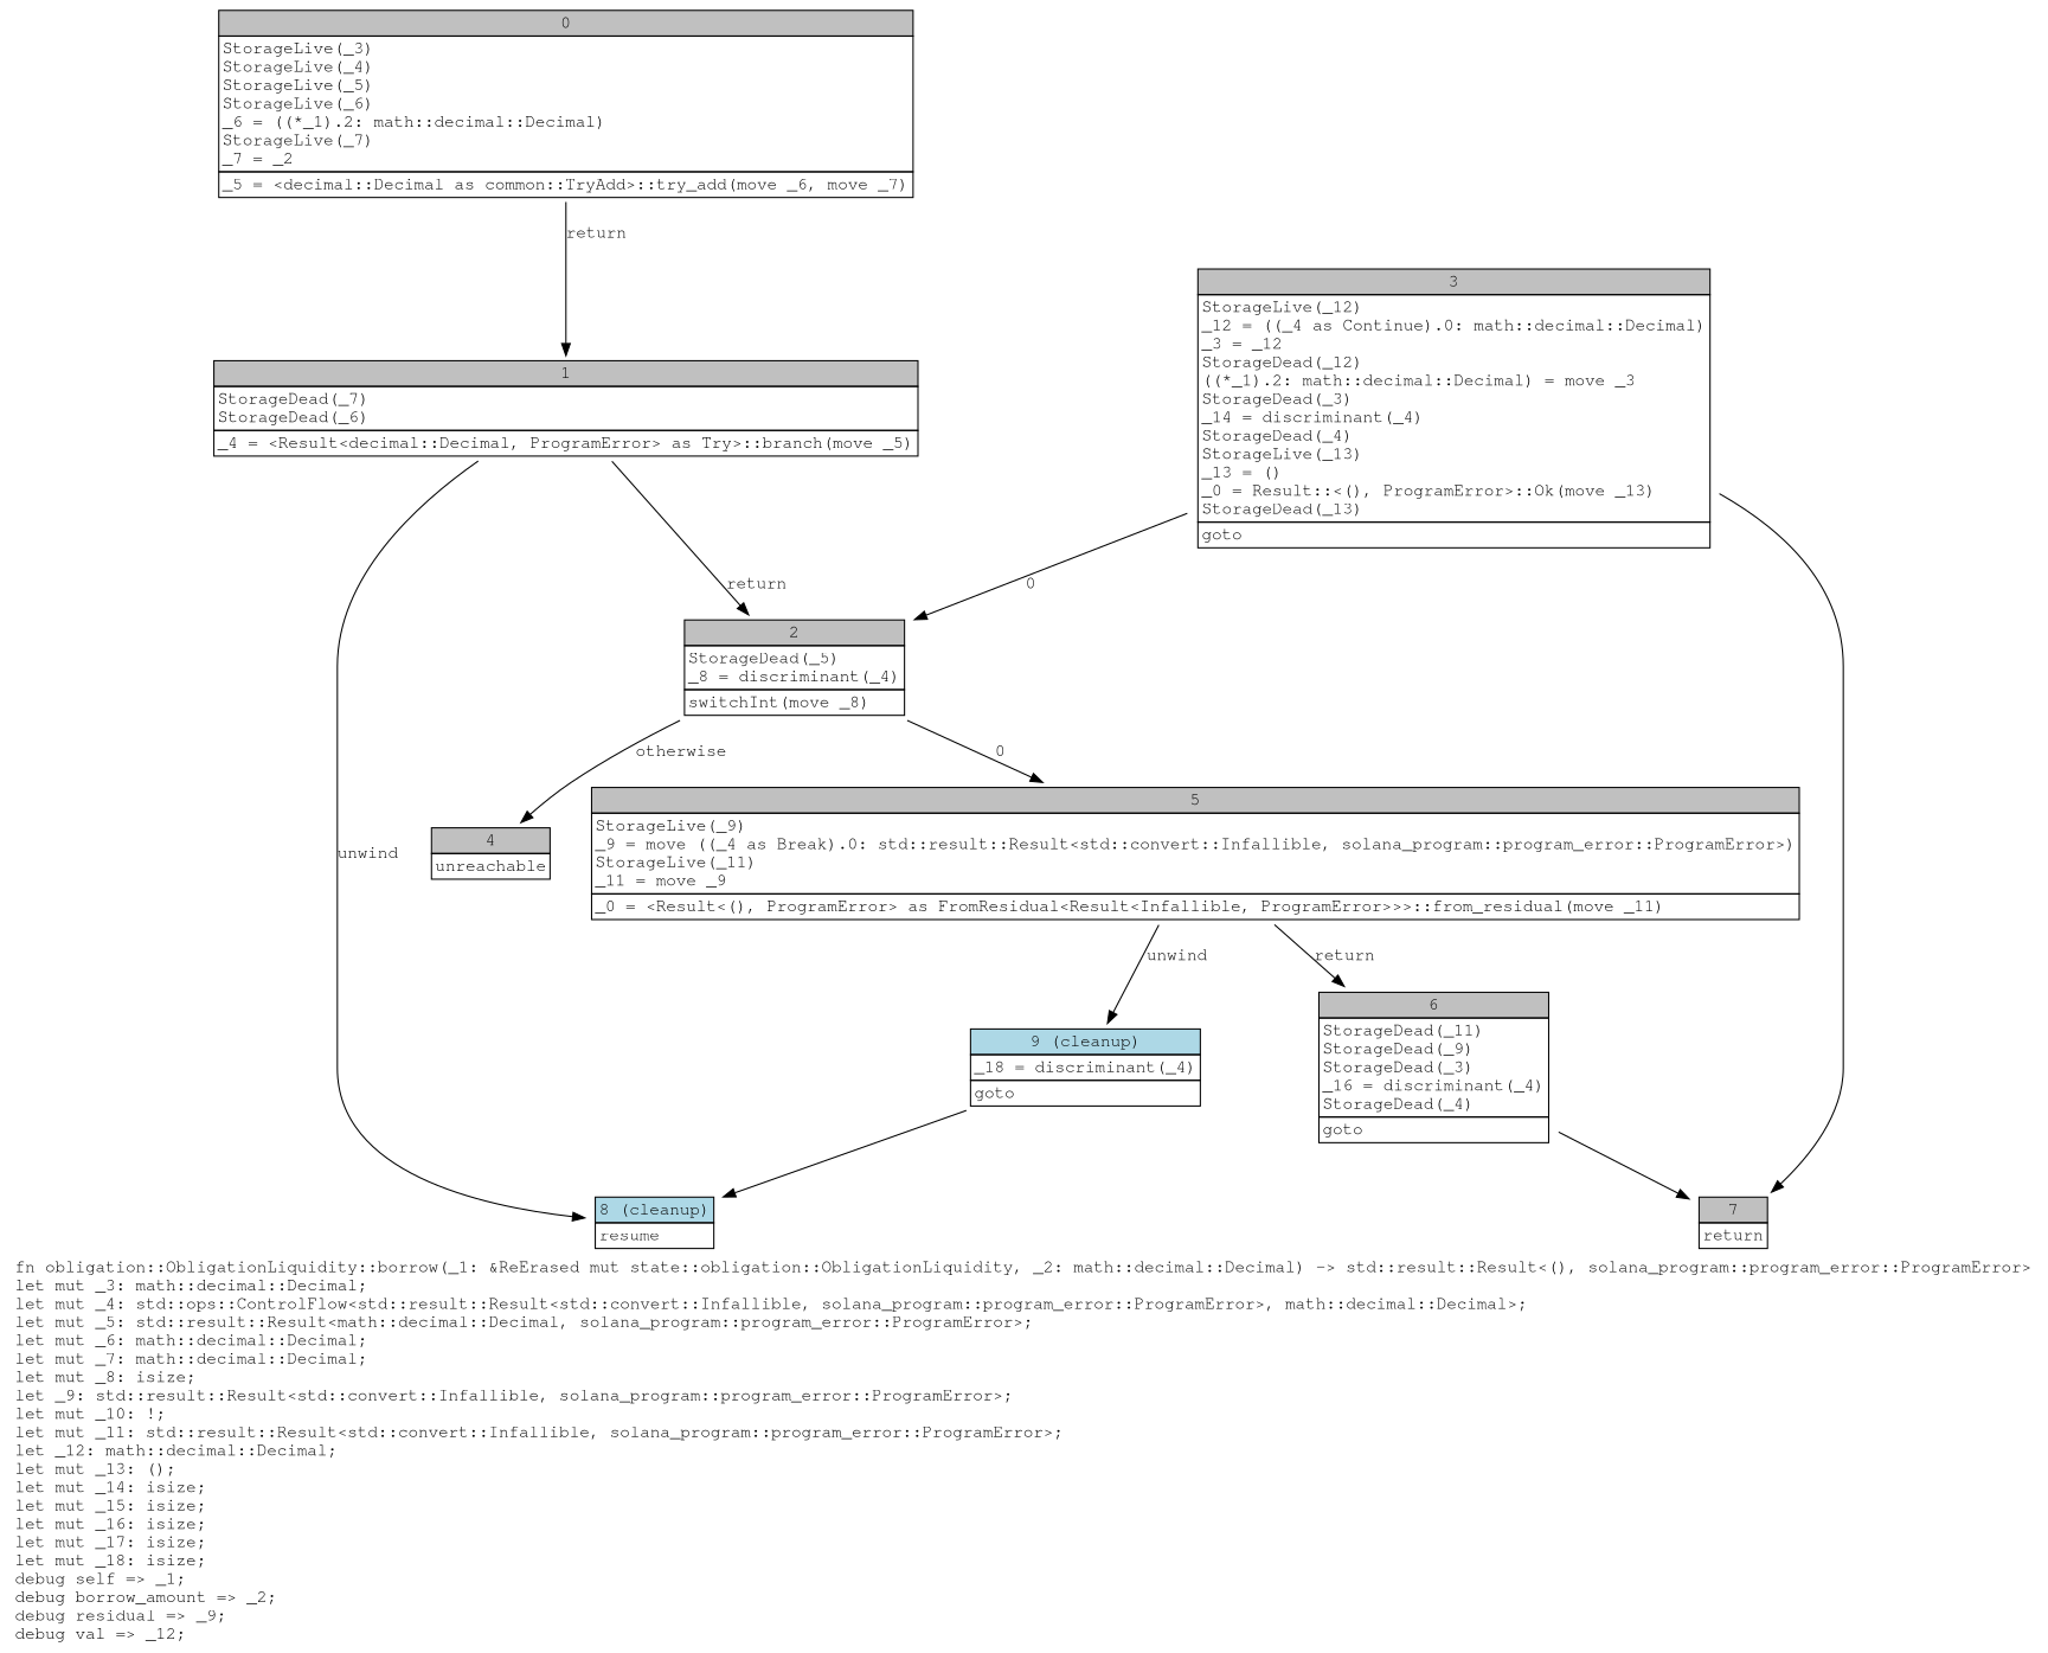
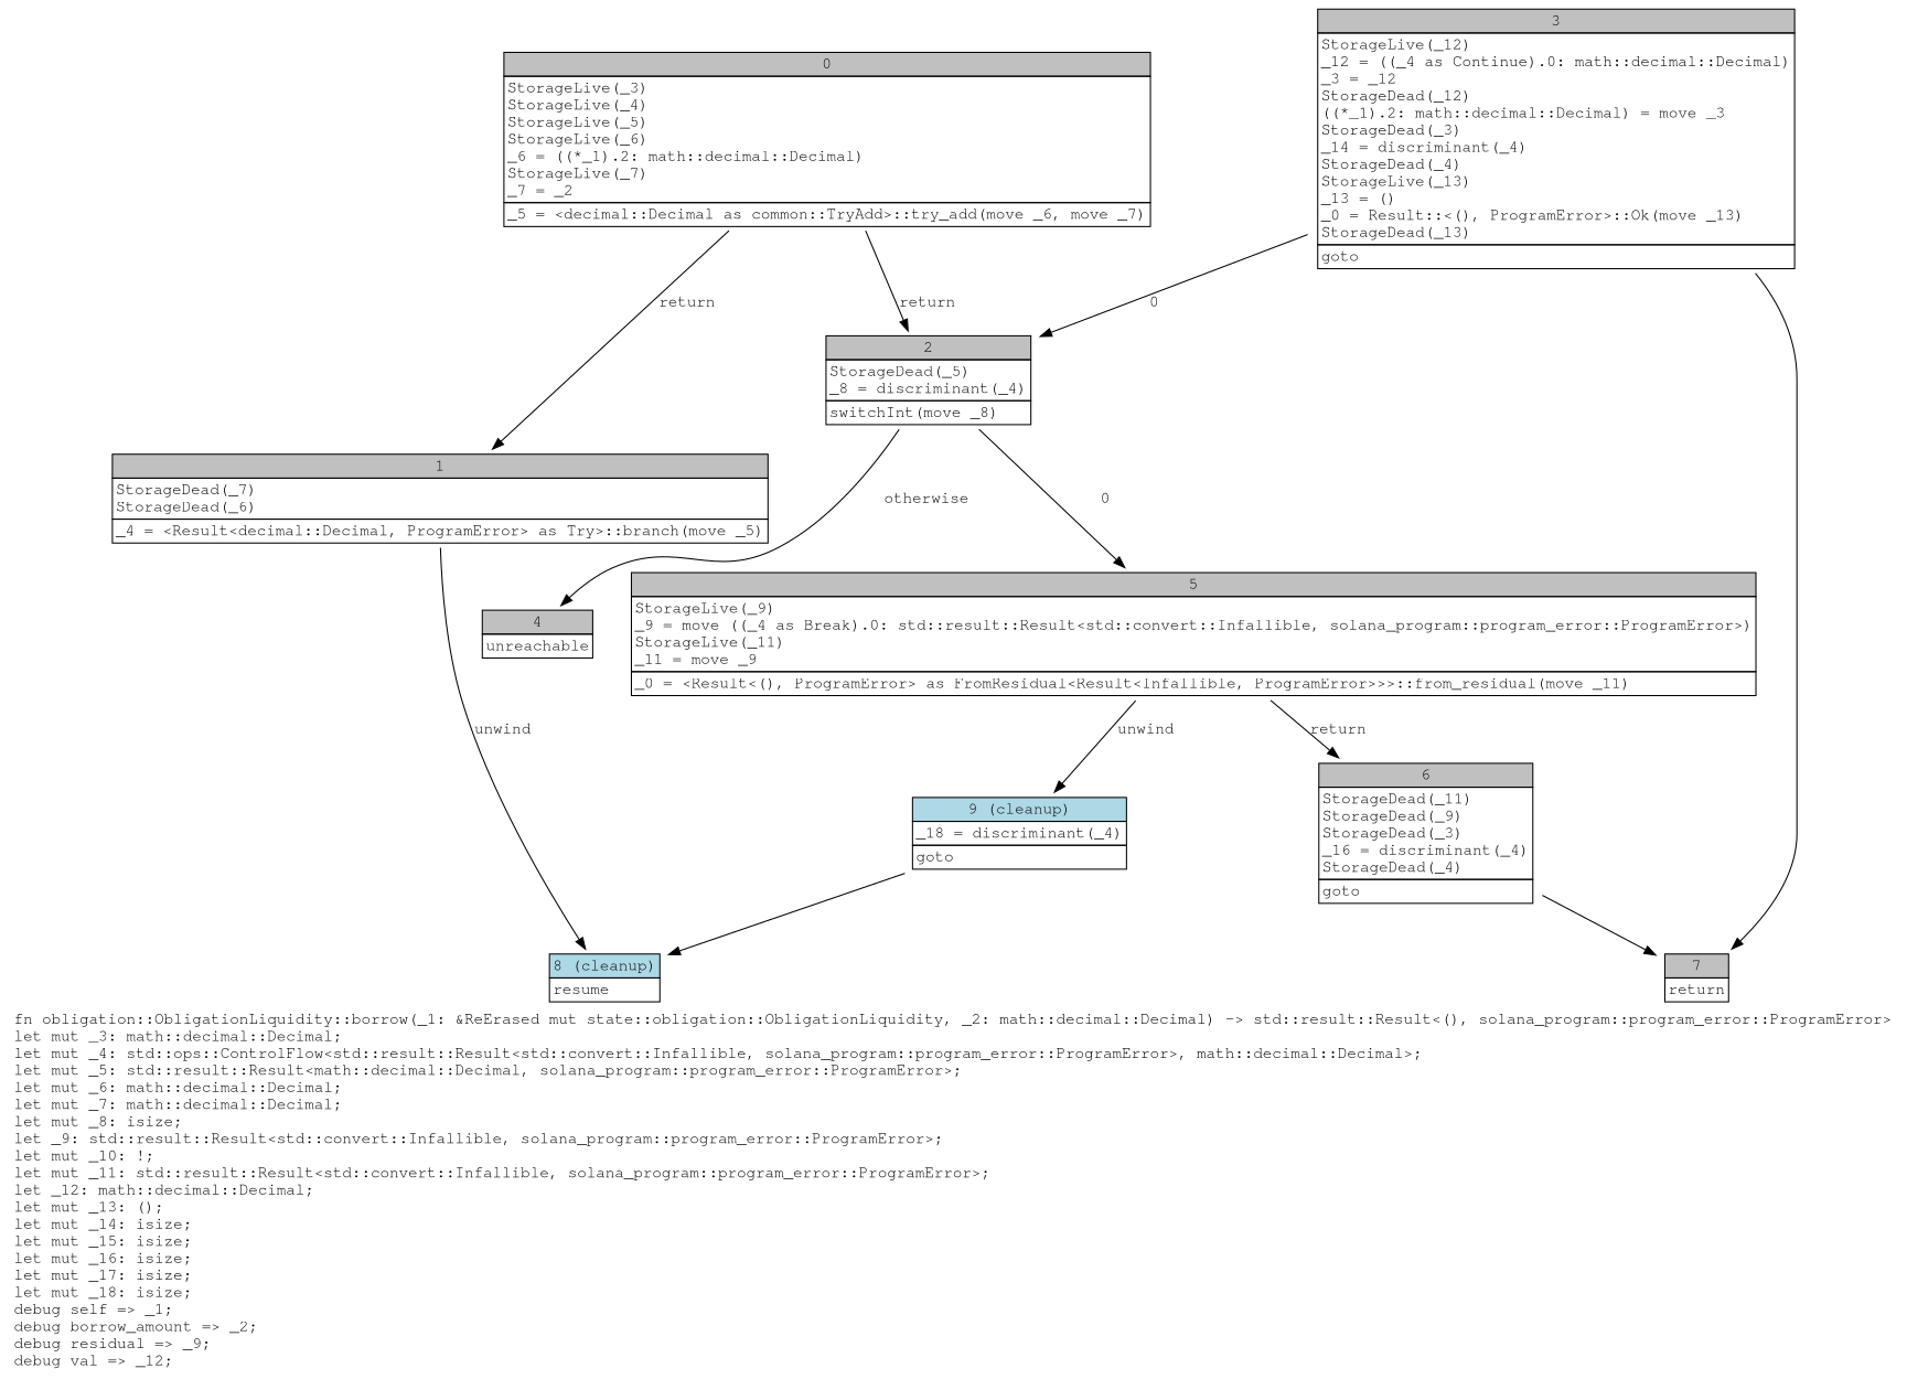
  digraph {
    fontname="Courier, monospace"
    label=<fn obligation::ObligationLiquidity::borrow(_1: &amp;ReErased mut state::obligation::ObligationLiquidity, _2: math::decimal::Decimal) -&gt; std::result::Result&lt;(), solana_program::program_error::ProgramError&gt;<br align="left"/>let mut _3: math::decimal::Decimal;<br align="left"/>let mut _4: std::ops::ControlFlow&lt;std::result::Result&lt;std::convert::Infallible, solana_program::program_error::ProgramError&gt;, math::decimal::Decimal&gt;;<br align="left"/>let mut _5: std::result::Result&lt;math::decimal::Decimal, solana_program::program_error::ProgramError&gt;;<br align="left"/>let mut _6: math::decimal::Decimal;<br align="left"/>let mut _7: math::decimal::Decimal;<br align="left"/>let mut _8: isize;<br align="left"/>let _9: std::result::Result&lt;std::convert::Infallible, solana_program::program_error::ProgramError&gt;;<br align="left"/>let mut _10: !;<br align="left"/>let mut _11: std::result::Result&lt;std::convert::Infallible, solana_program::program_error::ProgramError&gt;;<br align="left"/>let _12: math::decimal::Decimal;<br align="left"/>let mut _13: ();<br align="left"/>let mut _14: isize;<br align="left"/>let mut _15: isize;<br align="left"/>let mut _16: isize;<br align="left"/>let mut _17: isize;<br align="left"/>let mut _18: isize;<br align="left"/>debug self =&gt; _1;<br align="left"/>debug borrow_amount =&gt; _2;<br align="left"/>debug residual =&gt; _9;<br align="left"/>debug val =&gt; _12;<br align="left"/>>
    node [fontname="Courier, monospace" shape=none]
    edge [fontname="Courier, monospace"]
    n1 [label=<<table border="0" cellborder="1" cellspacing="0"><tr><td bgcolor="gray" align="center" colspan="1">0</td></tr><tr><td align="left" balign="left">StorageLive(_3)<br/>StorageLive(_4)<br/>StorageLive(_5)<br/>StorageLive(_6)<br/>_6 = ((*_1).2: math::decimal::Decimal)<br/>StorageLive(_7)<br/>_7 = _2<br/></td></tr><tr><td align="left">_5 = &lt;decimal::Decimal as common::TryAdd&gt;::try_add(move _6, move _7)</td></tr></table>>]
    n2 [label=<<table border="0" cellborder="1" cellspacing="0"><tr><td bgcolor="gray" align="center" colspan="1">1</td></tr><tr><td align="left" balign="left">StorageDead(_7)<br/>StorageDead(_6)<br/></td></tr><tr><td align="left">_4 = &lt;Result&lt;decimal::Decimal, ProgramError&gt; as Try&gt;::branch(move _5)</td></tr></table>>]
    n3 [label=<<table border="0" cellborder="1" cellspacing="0"><tr><td bgcolor="gray" align="center" colspan="1">2</td></tr><tr><td align="left" balign="left">StorageDead(_5)<br/>_8 = discriminant(_4)<br/></td></tr><tr><td align="left">switchInt(move _8)</td></tr></table>>]
    n4 [label=<<table border="0" cellborder="1" cellspacing="0"><tr><td bgcolor="lightblue" align="center" colspan="1">8 (cleanup)</td></tr><tr><td align="left">resume</td></tr></table>>]
    n5 [label=<<table border="0" cellborder="1" cellspacing="0"><tr><td bgcolor="gray" align="center" colspan="1">4</td></tr><tr><td align="left">unreachable</td></tr></table>>]
    n6 [label=<<table border="0" cellborder="1" cellspacing="0"><tr><td bgcolor="gray" align="center" colspan="1">5</td></tr><tr><td align="left" balign="left">StorageLive(_9)<br/>_9 = move ((_4 as Break).0: std::result::Result&lt;std::convert::Infallible, solana_program::program_error::ProgramError&gt;)<br/>StorageLive(_11)<br/>_11 = move _9<br/></td></tr><tr><td align="left">_0 = &lt;Result&lt;(), ProgramError&gt; as FromResidual&lt;Result&lt;Infallible, ProgramError&gt;&gt;&gt;::from_residual(move _11)</td></tr></table>>]
    n7 [label=<<table border="0" cellborder="1" cellspacing="0"><tr><td bgcolor="gray" align="center" colspan="1">3</td></tr><tr><td align="left" balign="left">StorageLive(_12)<br/>_12 = ((_4 as Continue).0: math::decimal::Decimal)<br/>_3 = _12<br/>StorageDead(_12)<br/>((*_1).2: math::decimal::Decimal) = move _3<br/>StorageDead(_3)<br/>_14 = discriminant(_4)<br/>StorageDead(_4)<br/>StorageLive(_13)<br/>_13 = ()<br/>_0 = Result::&lt;(), ProgramError&gt;::Ok(move _13)<br/>StorageDead(_13)<br/></td></tr><tr><td align="left">goto</td></tr></table>>]
    n8 [label=<<table border="0" cellborder="1" cellspacing="0"><tr><td bgcolor="gray" align="center" colspan="1">7</td></tr><tr><td align="left">return</td></tr></table>>]
    n9 [label=<<table border="0" cellborder="1" cellspacing="0"><tr><td bgcolor="gray" align="center" colspan="1">6</td></tr><tr><td align="left" balign="left">StorageDead(_11)<br/>StorageDead(_9)<br/>StorageDead(_3)<br/>_16 = discriminant(_4)<br/>StorageDead(_4)<br/></td></tr><tr><td align="left">goto</td></tr></table>>]
    n10 [label=<<table border="0" cellborder="1" cellspacing="0"><tr><td bgcolor="lightblue" align="center" colspan="1">9 (cleanup)</td></tr><tr><td align="left" balign="left">_18 = discriminant(_4)<br/></td></tr><tr><td align="left">goto</td></tr></table>>]
    n1 -> n2 [label=return]
-   n2 -> n3 [label=return]
+   n1 -> n3 [label=return]
    n2 -> n4 [label=unwind]
    n3 -> n5 [label=otherwise]
    n3 -> n6 [label=0]
    n6 -> n9 [label=return]
    n6 -> n10 [label=unwind]
    n7 -> n3 [label=0]
    n7 -> n8
    n9 -> n8
    n10 -> n4
  }
